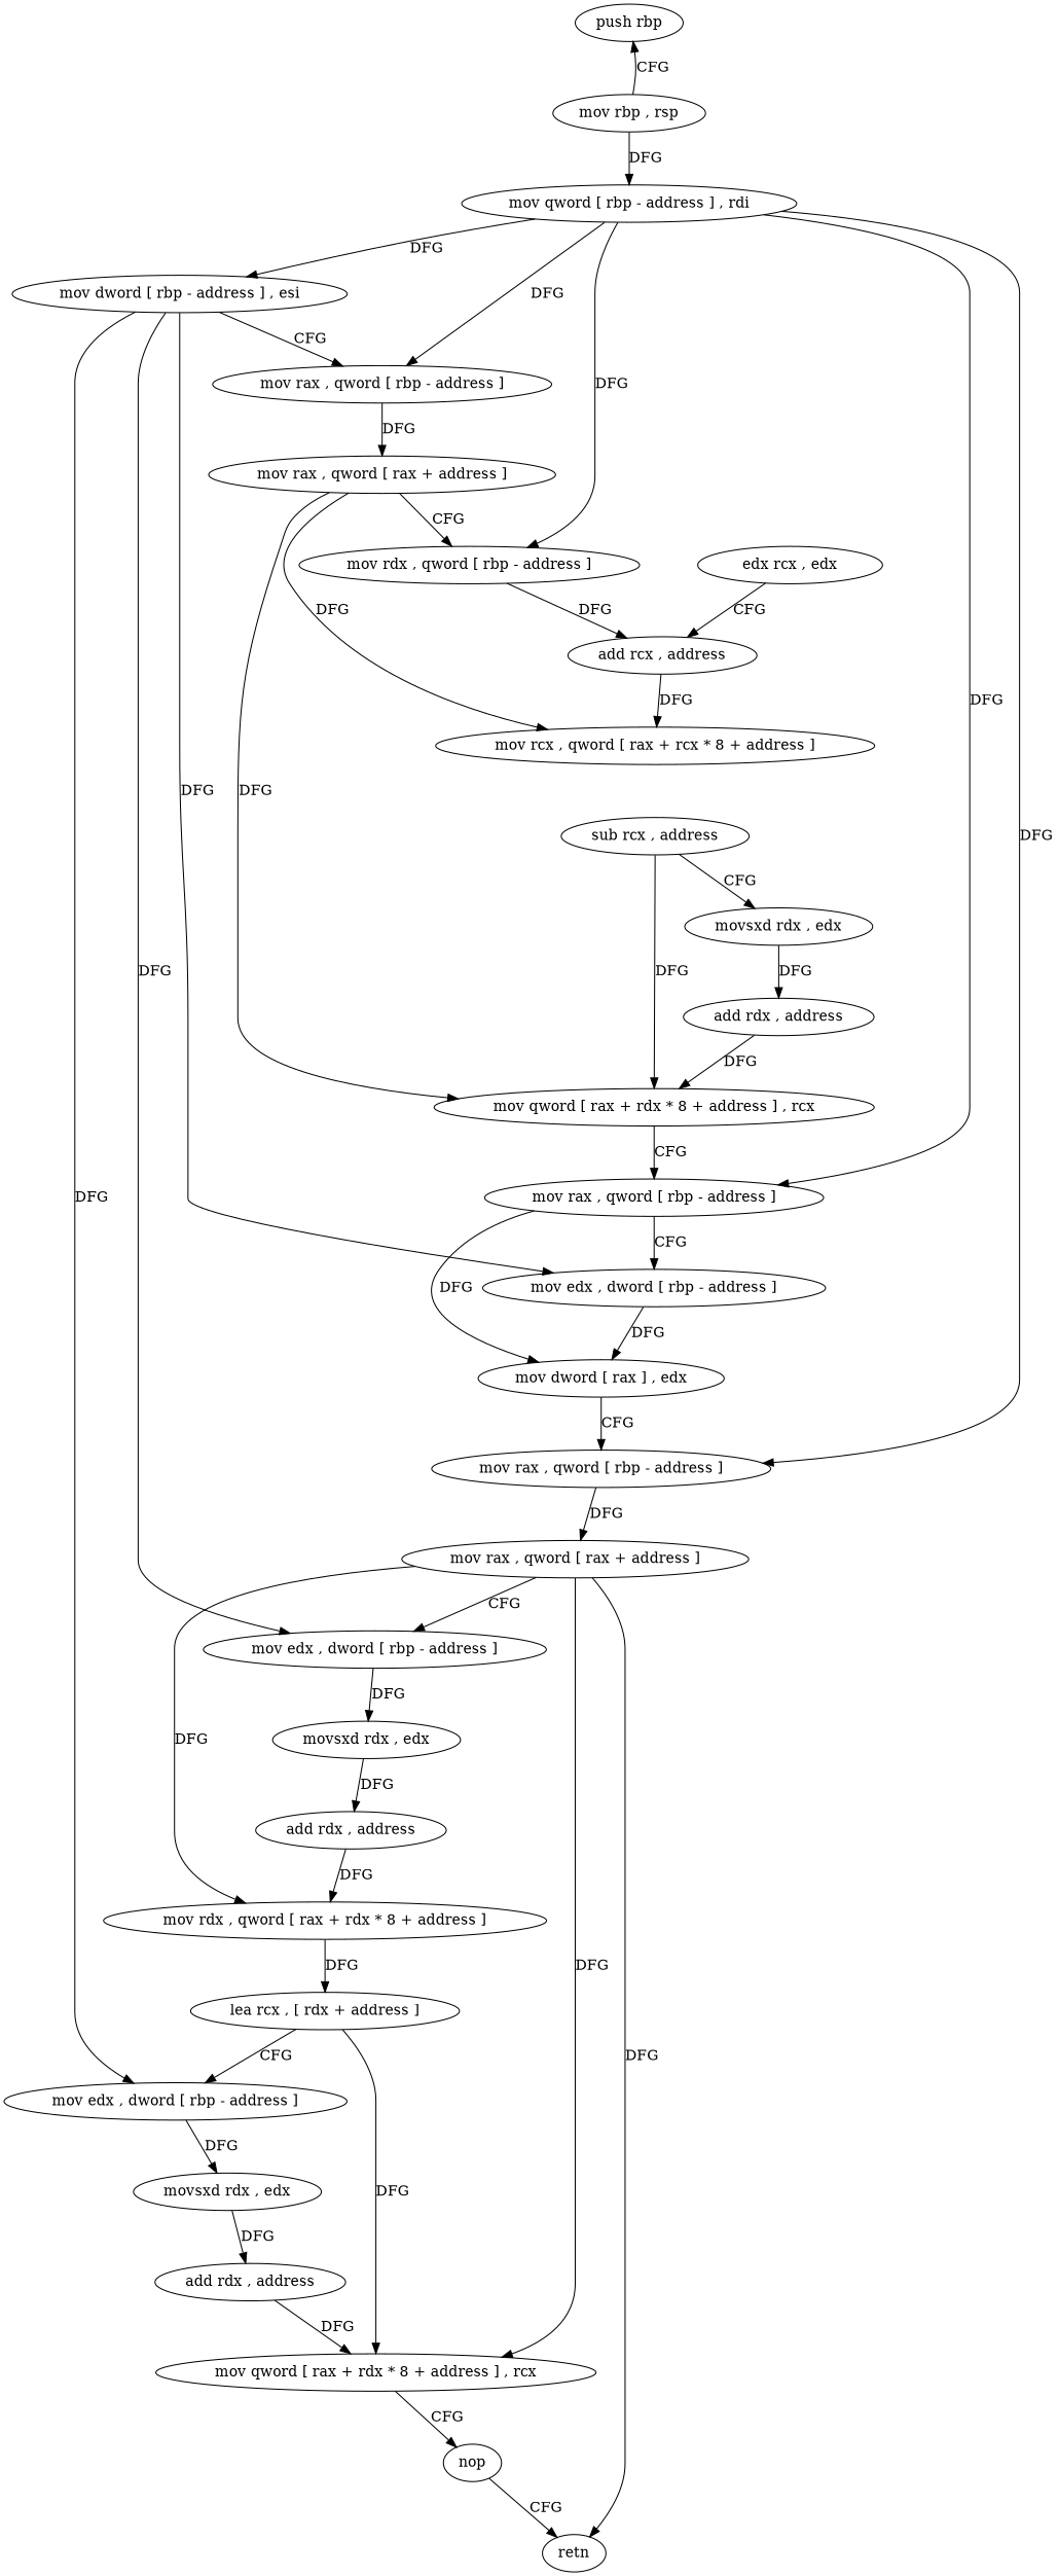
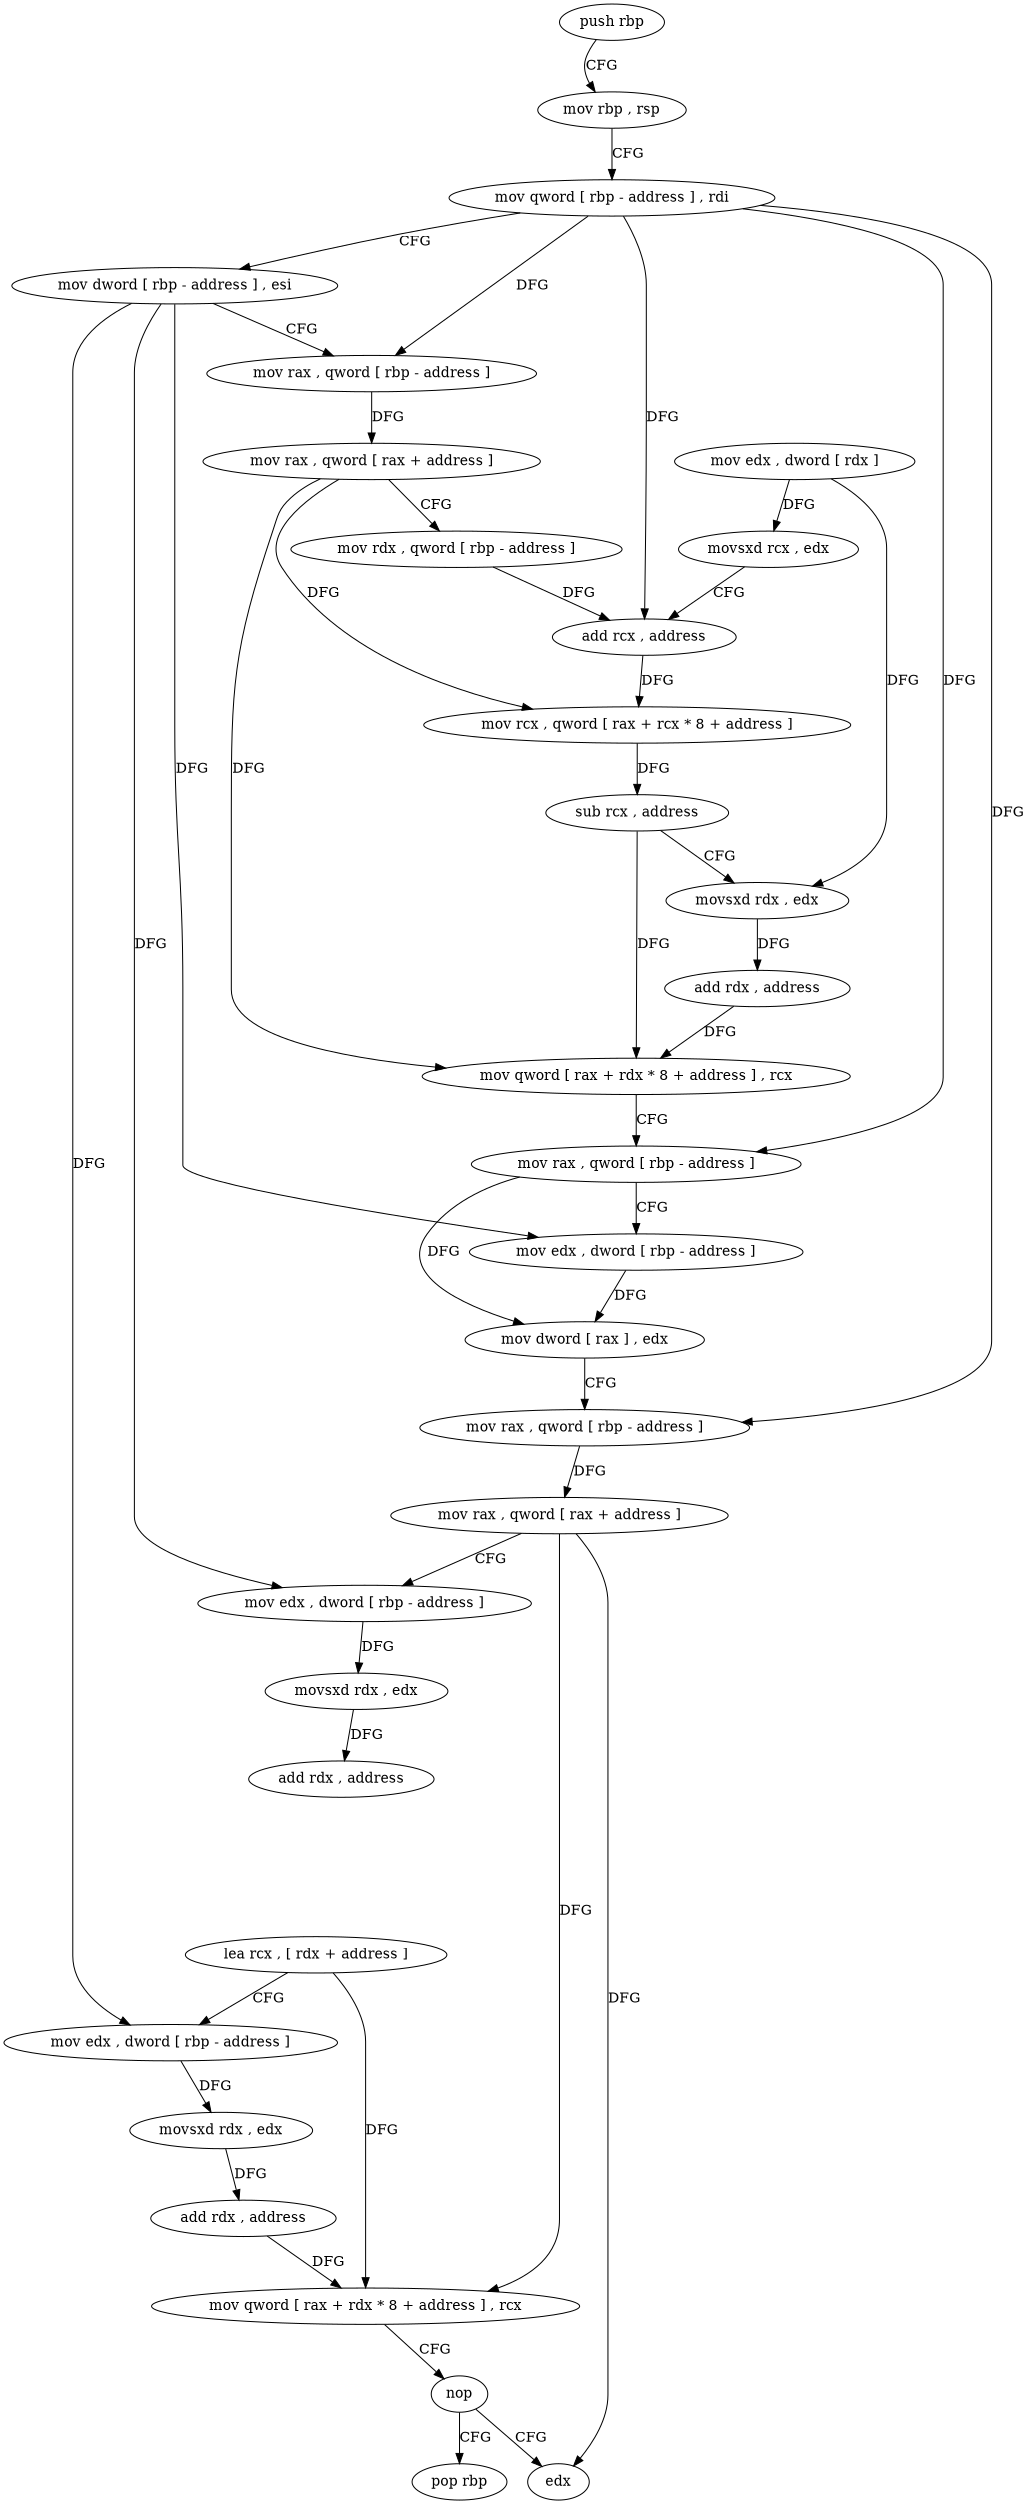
  digraph {
    n1 [label="push rbp"]
    n2 [label="mov rbp , rsp"]
    n3 [label="mov qword [ rbp - address ] , rdi"]
    n4 [label="mov dword [ rbp - address ] , esi"]
    n5 [label="mov rax , qword [ rbp - address ]"]
    n6 [label="mov rdx , qword [ rbp - address ]"]
    n7 [label="mov rax , qword [ rbp - address ]"]
    n8 [label="mov rax , qword [ rbp - address ]"]
    n9 [label="mov edx , dword [ rbp - address ]"]
    n10 [label="mov edx , dword [ rbp - address ]"]
    n11 [label="mov edx , dword [ rbp - address ]"]
    n12 [label="mov rax , qword [ rax + address ]"]
    n13 [label="add rcx , address"]
    n14 [label="mov dword [ rax ] , edx"]
    n15 [label="mov rax , qword [ rax + address ]"]
    n16 [label="movsxd rdx , edx"]
    n17 [label="movsxd rdx , edx"]
    n18 [label="mov rcx , qword [ rax + rcx * 8 + address ]"]
    n19 [label="mov qword [ rax + rdx * 8 + address ] , rcx"]
    n20 [label="sub rcx , address"]
-   n22 [label="edx rcx , edx"]
+   n21 [label="mov edx , dword [ rdx ]"]
+   n22 [label="movsxd rcx , edx"]
    n23 [label="movsxd rdx , edx"]
    n24 [label="add rdx , address"]
-   n25 [label="mov rdx , qword [ rax + rdx * 8 + address ]"]
    n26 [label="mov qword [ rax + rdx * 8 + address ] , rcx"]
-   n27 [label=retn]
+   n27 [label=edx]
    n28 [label="lea rcx , [ rdx + address ]"]
    n29 [label=nop]
    n30 [label="add rdx , address"]
    n31 [label="add rdx , address"]
-   n2 -> n1 [label=CFG]
-   n2 -> n3 [label=DFG]
-   n3 -> n4 [label=DFG]
+   n32 [label="pop rbp"]
+   n1 -> n2 [label=CFG]
+   n2 -> n3 [label=CFG]
+   n3 -> n4 [label=CFG]
    n3 -> n5 [label=DFG]
-   n3 -> n6 [label=DFG]
+   n3 -> n13 [label=DFG]
    n3 -> n7 [label=DFG]
    n3 -> n8 [label=DFG]
    n4 -> n5 [label=CFG]
    n4 -> n9 [label=DFG]
    n4 -> n10 [label=DFG]
    n4 -> n11 [label=DFG]
    n5 -> n12 [label=DFG]
    n6 -> n13 [label=DFG]
    n7 -> n9 [label=CFG]
    n7 -> n14 [label=DFG]
    n8 -> n15 [label=DFG]
    n9 -> n14 [label=DFG]
    n10 -> n16 [label=DFG]
    n11 -> n17 [label=DFG]
    n12 -> n6 [label=CFG]
    n12 -> n18 [label=DFG]
    n12 -> n19 [label=DFG]
    n13 -> n18 [label=DFG]
    n14 -> n8 [label=CFG]
    n15 -> n10 [label=CFG]
-   n15 -> n25 [label=DFG]
    n15 -> n26 [label=DFG]
    n15 -> n27 [label=DFG]
    n16 -> n30 [label=DFG]
    n17 -> n31 [label=DFG]
+   n18 -> n20 [label=DFG]
    n19 -> n7 [label=CFG]
    n20 -> n19 [label=DFG]
    n20 -> n23 [label=CFG]
+   n21 -> n22 [label=DFG]
+   n21 -> n23 [label=DFG]
    n22 -> n13 [label=CFG]
    n23 -> n24 [label=DFG]
    n24 -> n19 [label=DFG]
-   n25 -> n28 [label=DFG]
    n26 -> n29 [label=CFG]
    n28 -> n11 [label=CFG]
    n28 -> n26 [label=DFG]
    n29 -> n27 [label=CFG]
-   n30 -> n25 [label=DFG]
+   n29 -> n32 [label=CFG]
    n31 -> n26 [label=DFG]
  }
